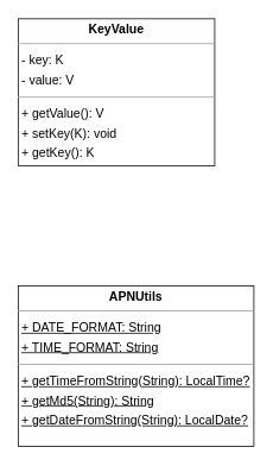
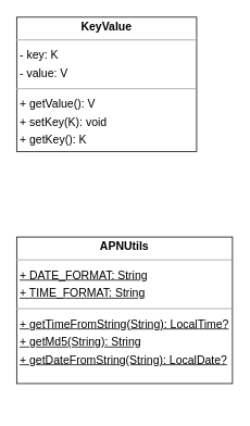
  <mxCell id="0" />
  <mxCell id="1" parent="0" />
- <mxCell id="2" value="&lt;p style=&quot;margin:0px;margin-top:4px;text-align:center;&quot;&gt;&lt;b&gt;APNUtils&lt;/b&gt;&lt;/p&gt;&lt;hr size=&quot;1&quot;&gt;&lt;p style=&quot;margin:0 0 0 4px;line-height:1.6;&quot;&gt;&lt;u&gt;+ DATE_FORMAT: String&lt;br&gt;+ TIME_FORMAT: String&lt;/u&gt;&lt;/p&gt;&lt;hr size=&quot;1&quot;&gt;&lt;p style=&quot;margin:0 0 0 4px;line-height:1.6;&quot;&gt;&lt;u&gt;+ getTimeFromString(String): LocalTime?&lt;br&gt;+ getMd5(String): String&lt;br&gt;+ getDateFromString(String): LocalDate?&lt;/u&gt;&lt;/p&gt;" style="verticalAlign=top;align=left;overflow=fill;fontSize=14;fontFamily=Helvetica;html=1;rounded=0;shadow=0;comic=0;labelBackgroundColor=none;strokeWidth=1;" parent="1" vertex="1"><mxGeometry x="20" y="320" width="265" height="180" as="geometry" /></mxCell>
+ <mxCell id="2" value="&lt;p style=&quot;margin:0px;margin-top:4px;text-align:center;&quot;&gt;&lt;b&gt;APNUtils&lt;/b&gt;&lt;/p&gt;&lt;hr size=&quot;1&quot;&gt;&lt;p style=&quot;margin:0 0 0 4px;line-height:1.6;&quot;&gt;&lt;u&gt;+ DATE_FORMAT: String&lt;br&gt;+ TIME_FORMAT: String&lt;/u&gt;&lt;/p&gt;&lt;hr size=&quot;1&quot;&gt;&lt;p style=&quot;margin:0 0 0 4px;line-height:1.6;&quot;&gt;&lt;u&gt;+ getTimeFromString(String): LocalTime?&lt;br&gt;+ getMd5(String): String&lt;br&gt;+ getDateFromString(String): LocalDate?&lt;/u&gt;&lt;/p&gt;" style="verticalAlign=top;align=left;overflow=fill;fontSize=14;fontFamily=Helvetica;html=1;rounded=0;shadow=0;comic=0;labelBackgroundColor=none;strokeWidth=1;" parent="1" vertex="1"><mxGeometry x="20" y="290" width="265" height="180" as="geometry" /></mxCell>
  <mxCell id="3" value="&lt;p style=&quot;margin:0px;margin-top:4px;text-align:center;&quot;&gt;&lt;b&gt;KeyValue&lt;/b&gt;&lt;/p&gt;&lt;hr size=&quot;1&quot;&gt;&lt;p style=&quot;margin:0 0 0 4px;line-height:1.6;&quot;&gt;- key: K&lt;br&gt;- value: V&lt;/p&gt;&lt;hr size=&quot;1&quot;&gt;&lt;p style=&quot;margin:0 0 0 4px;line-height:1.6;&quot;&gt;+ getValue(): V&lt;br&gt;+ setKey(K): void&lt;br&gt;+ getKey(): K&lt;br&gt;+ setValue(V): void&lt;br&gt;+ equals(Object): boolean&lt;br&gt;&lt;u&gt;+ fromValue(V): KeyValue&amp;lt;K, V&amp;gt;&lt;br&gt;+ fromKey(K): KeyValue&amp;lt;K, V&amp;gt;&lt;/u&gt;&lt;/p&gt;" style="verticalAlign=top;align=left;overflow=fill;fontSize=14;fontFamily=Helvetica;html=1;rounded=0;shadow=0;comic=0;labelBackgroundColor=none;strokeWidth=1;" parent="1" vertex="1"><mxGeometry x="20" y="20" width="221" height="165" as="geometry" /></mxCell>
